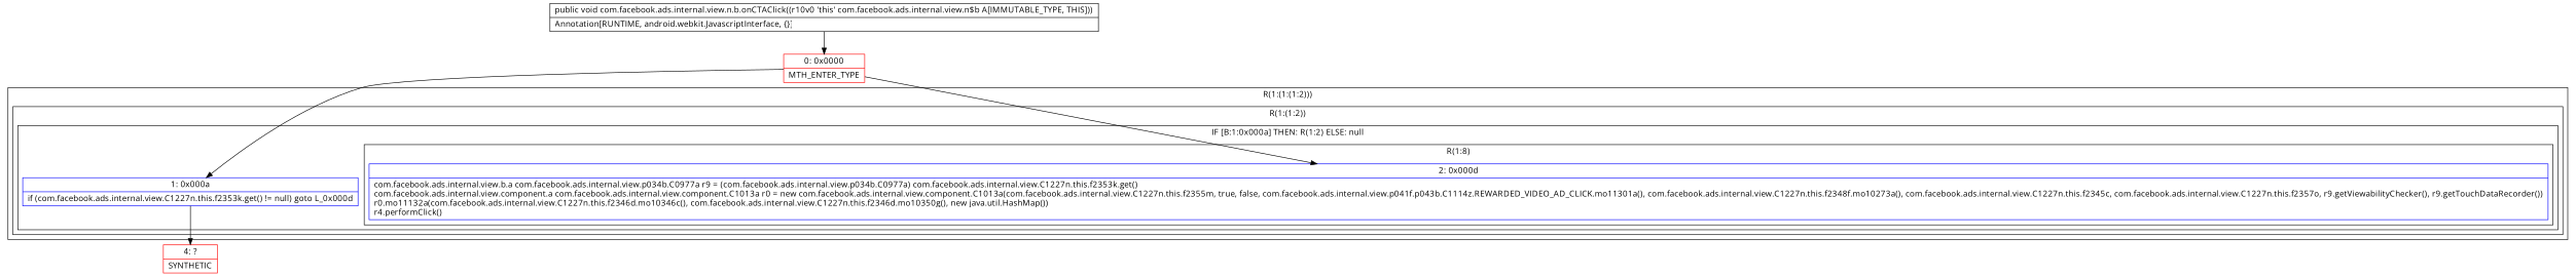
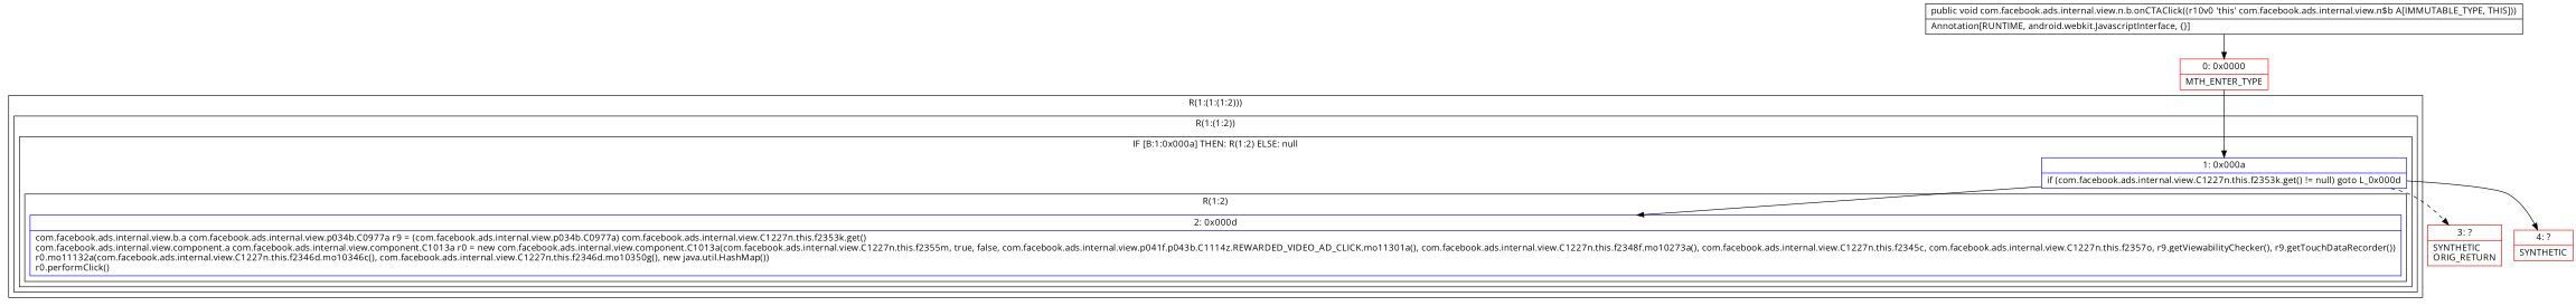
  digraph {
    fontname="Open Sans"
    node [color=red fontname="Open Sans" shape=record]
    edge [fontname="Open Sans"]
-   n1 [color=blue label="{2\:\ 0x000d|com.facebook.ads.internal.view.b.a com.facebook.ads.internal.view.p034b.C0977a r9 = (com.facebook.ads.internal.view.p034b.C0977a) com.facebook.ads.internal.view.C1227n.this.f2353k.get()\lcom.facebook.ads.internal.view.component.a com.facebook.ads.internal.view.component.C1013a r0 = new com.facebook.ads.internal.view.component.C1013a(com.facebook.ads.internal.view.C1227n.this.f2355m, true, false, com.facebook.ads.internal.view.p041f.p043b.C1114z.REWARDED_VIDEO_AD_CLICK.mo11301a(), com.facebook.ads.internal.view.C1227n.this.f2348f.mo10273a(), com.facebook.ads.internal.view.C1227n.this.f2345c, com.facebook.ads.internal.view.C1227n.this.f2357o, r9.getViewabilityChecker(), r9.getTouchDataRecorder())\lr0.mo11132a(com.facebook.ads.internal.view.C1227n.this.f2346d.mo10346c(), com.facebook.ads.internal.view.C1227n.this.f2346d.mo10350g(), new java.util.HashMap())\lr4.performClick()\l}"]
+   n1 [color=blue label="{2\:\ 0x000d|com.facebook.ads.internal.view.b.a com.facebook.ads.internal.view.p034b.C0977a r9 = (com.facebook.ads.internal.view.p034b.C0977a) com.facebook.ads.internal.view.C1227n.this.f2353k.get()\lcom.facebook.ads.internal.view.component.a com.facebook.ads.internal.view.component.C1013a r0 = new com.facebook.ads.internal.view.component.C1013a(com.facebook.ads.internal.view.C1227n.this.f2355m, true, false, com.facebook.ads.internal.view.p041f.p043b.C1114z.REWARDED_VIDEO_AD_CLICK.mo11301a(), com.facebook.ads.internal.view.C1227n.this.f2348f.mo10273a(), com.facebook.ads.internal.view.C1227n.this.f2345c, com.facebook.ads.internal.view.C1227n.this.f2357o, r9.getViewabilityChecker(), r9.getTouchDataRecorder())\lr0.mo11132a(com.facebook.ads.internal.view.C1227n.this.f2346d.mo10346c(), com.facebook.ads.internal.view.C1227n.this.f2346d.mo10350g(), new java.util.HashMap())\lr0.performClick()\l}"]
    n2 [color=blue label="{1\:\ 0x000a|if (com.facebook.ads.internal.view.C1227n.this.f2353k.get() != null) goto L_0x000d\l}"]
+   n3 [label="{3\:\ ?|SYNTHETIC\lORIG_RETURN\l}"]
    n4 [label="{4\:\ ?|SYNTHETIC\l}"]
    n5 [label="{0\:\ 0x0000|MTH_ENTER_TYPE\l}"]
    n6 [label="{public void com.facebook.ads.internal.view.n.b.onCTAClick((r10v0 'this' com.facebook.ads.internal.view.n$b A[IMMUTABLE_TYPE, THIS]))  | Annotation[RUNTIME, android.webkit.JavascriptInterface, \{\}]\l}" color=""]
    subgraph cluster_1 {
      label="R(1:(1:(1:2)))"
      subgraph cluster_2 {
        label="R(1:(1:2))"
        subgraph cluster_3 {
          label="IF [B:1:0x000a] THEN: R(1:2) ELSE: null"
          n2
          subgraph cluster_4 {
-           label="R(1:8)"
+           label="R(1:2)"
            n1
          }
        }
      }
    }
-   n5 -> n1
+   n2 -> n1
+   n2 -> n3 [style=dashed]
    n2 -> n4
    n5 -> n2
    n6 -> n5
  }
